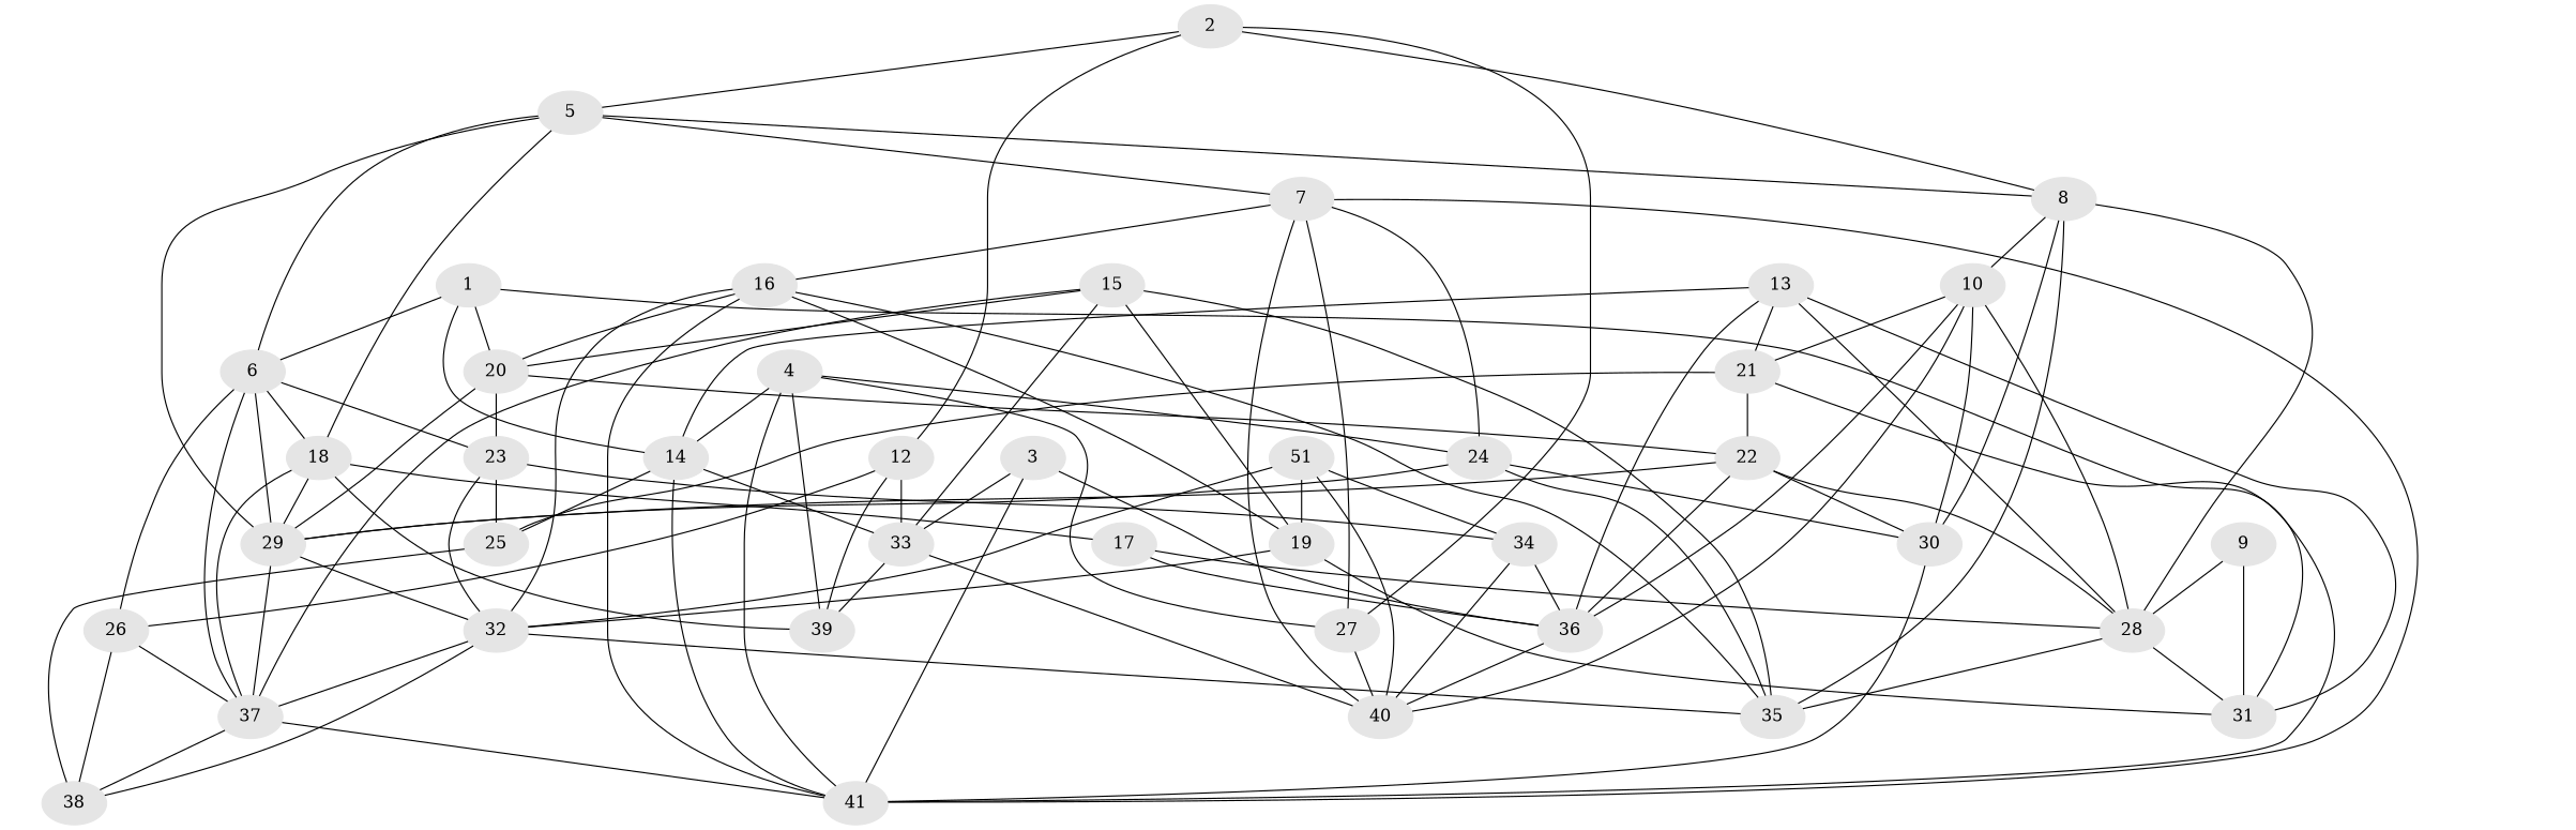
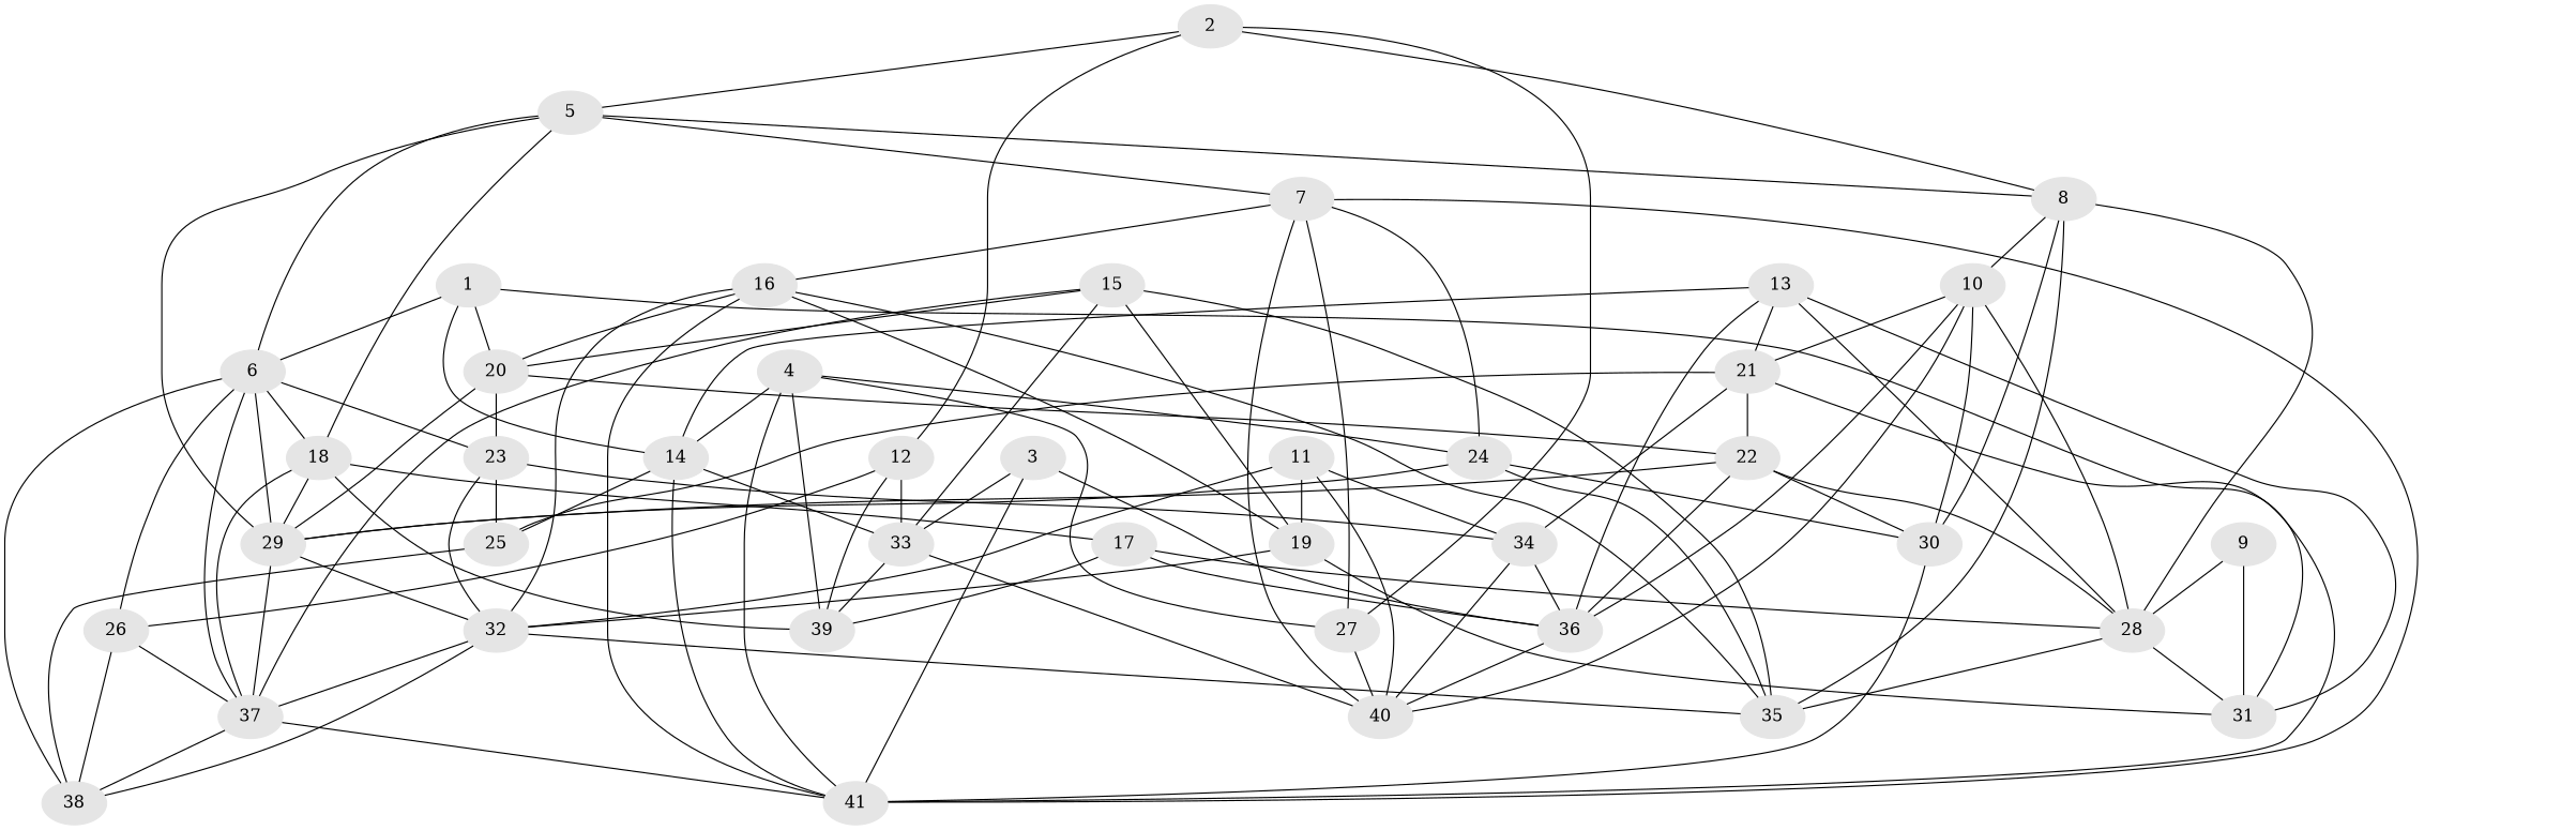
  graph {
    node [color=gray90 style=filled]
    edge [weight=1.0]
    1
    6
    14
    20
    31
    18
    29
    23
    26
    37
    38
    33
    41
    25
    22
    2
    5
    8
    12
    27
    7
    10
    28
    30
    35
    39
    40
    3
    36
    4
    24
    16
    17
    32
    34
    19
    21
    9
-   11 [label=51]
+   11
    13
    15
    1 -- 6
    1 -- 14
    1 -- 20
    1 -- 31
    6 -- 18
    6 -- 29 [weight=3.0]
    6 -- 23
    6 -- 26
    6 -- 37
+   6 -- 38
    14 -- 33
    14 -- 41
    14 -- 25
    20 -- 29
    20 -- 23 [weight=2.0]
    20 -- 22 [weight=2.0]
    18 -- 29
    18 -- 37
    18 -- 39 [weight=2.0]
    18 -- 17
    29 -- 37
    29 -- 32
    23 -- 25
    23 -- 32
    23 -- 34
    26 -- 37
    26 -- 38
    37 -- 38
    37 -- 41
    33 -- 39
    33 -- 40
    25 -- 38 [weight=2.0]
    22 -- 29
    22 -- 28
    22 -- 30 [weight=2.0]
    22 -- 36
    2 -- 5
    2 -- 8
    2 -- 12
    2 -- 27
    5 -- 6
    5 -- 18
    5 -- 29
    5 -- 8
    5 -- 7
    8 -- 10
    8 -- 28
    8 -- 30
    8 -- 35
    12 -- 26
    12 -- 33
    12 -- 39 [weight=2.0]
    27 -- 40 [weight=3.0]
    7 -- 41
    7 -- 27
    7 -- 40
    7 -- 24
    7 -- 16
    10 -- 28
    10 -- 30
    10 -- 40
    10 -- 36
    10 -- 21
    28 -- 31
    28 -- 35
    30 -- 41
    3 -- 33
    3 -- 41
    3 -- 36 [weight=2.0]
    36 -- 40
    4 -- 14
    4 -- 41
    4 -- 27
    4 -- 39 [weight=2.0]
    4 -- 24
    24 -- 29
    24 -- 30
    24 -- 35 [weight=2.0]
    16 -- 20
    16 -- 41
    16 -- 35
    16 -- 32
    16 -- 19
    17 -- 28
+   17 -- 39
    17 -- 36
    32 -- 37
    32 -- 38
    32 -- 35
    34 -- 40 [weight=2.0]
    34 -- 36
    19 -- 31 [weight=2.0]
    19 -- 32
    21 -- 41
    21 -- 25 [weight=2.0]
    21 -- 22
+   21 -- 34
    9 -- 31 [weight=2.0]
    9 -- 28
    11 -- 40
    11 -- 32
    11 -- 34
    11 -- 19
    13 -- 14
    13 -- 31 [weight=2.0]
    13 -- 28
    13 -- 36
    13 -- 21
    15 -- 20
    15 -- 37
    15 -- 33
    15 -- 35 [weight=2.0]
    15 -- 19
  }
